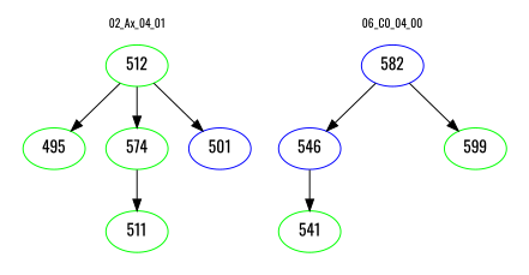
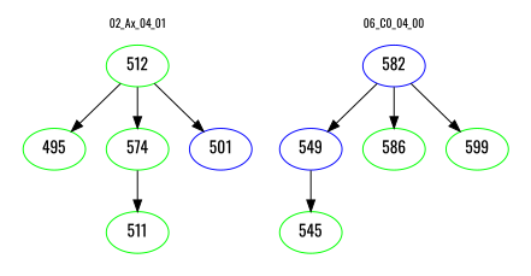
  digraph {
    fontname=Oswald
    node [color=green fontname=Oswald]
    edge [color=black fontname=Oswald]
    n1 [label=512]
    n2 [label=495]
    n3 [label=574]
    n4 [color=blue label=501]
    n5 [label=511]
    n6 [color=blue label=582]
-   n7 [color=blue label=546]
+   n7 [color=blue label=549]
+   n8 [label=586]
    n9 [label=599]
-   n10 [label=541]
+   n10 [label=545]
    subgraph cluster_1 {
      color=white
      fontsize=10
      label="02_Ax_04_01"
      n1
      n2
      n3
      n4
      n5
    }
    subgraph cluster_2 {
      color=white
      fontsize=10
      label="06_C0_04_00"
      n6
      n7
+     n8
      n9
      n10
    }
    n1 -> n2
    n1 -> n3
    n1 -> n4
    n3 -> n5
    n6 -> n7
+   n6 -> n8
    n6 -> n9
    n7 -> n10
  }
